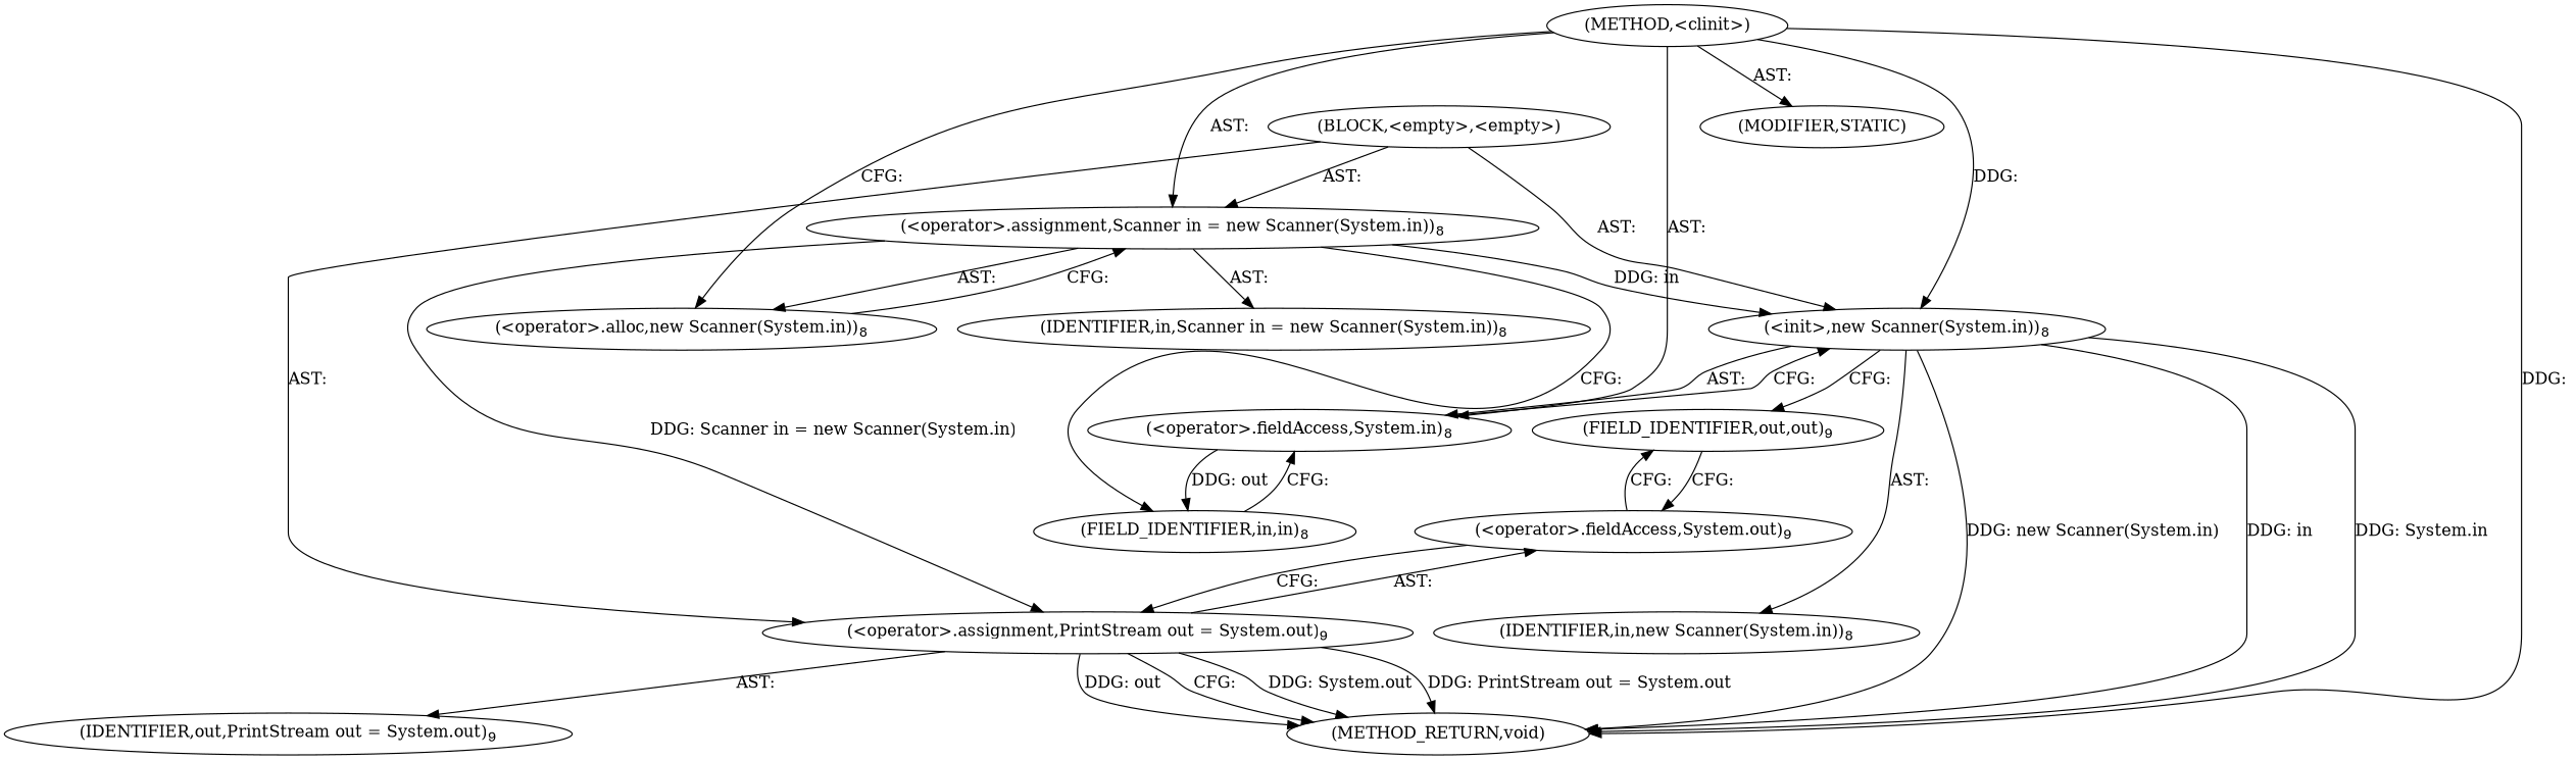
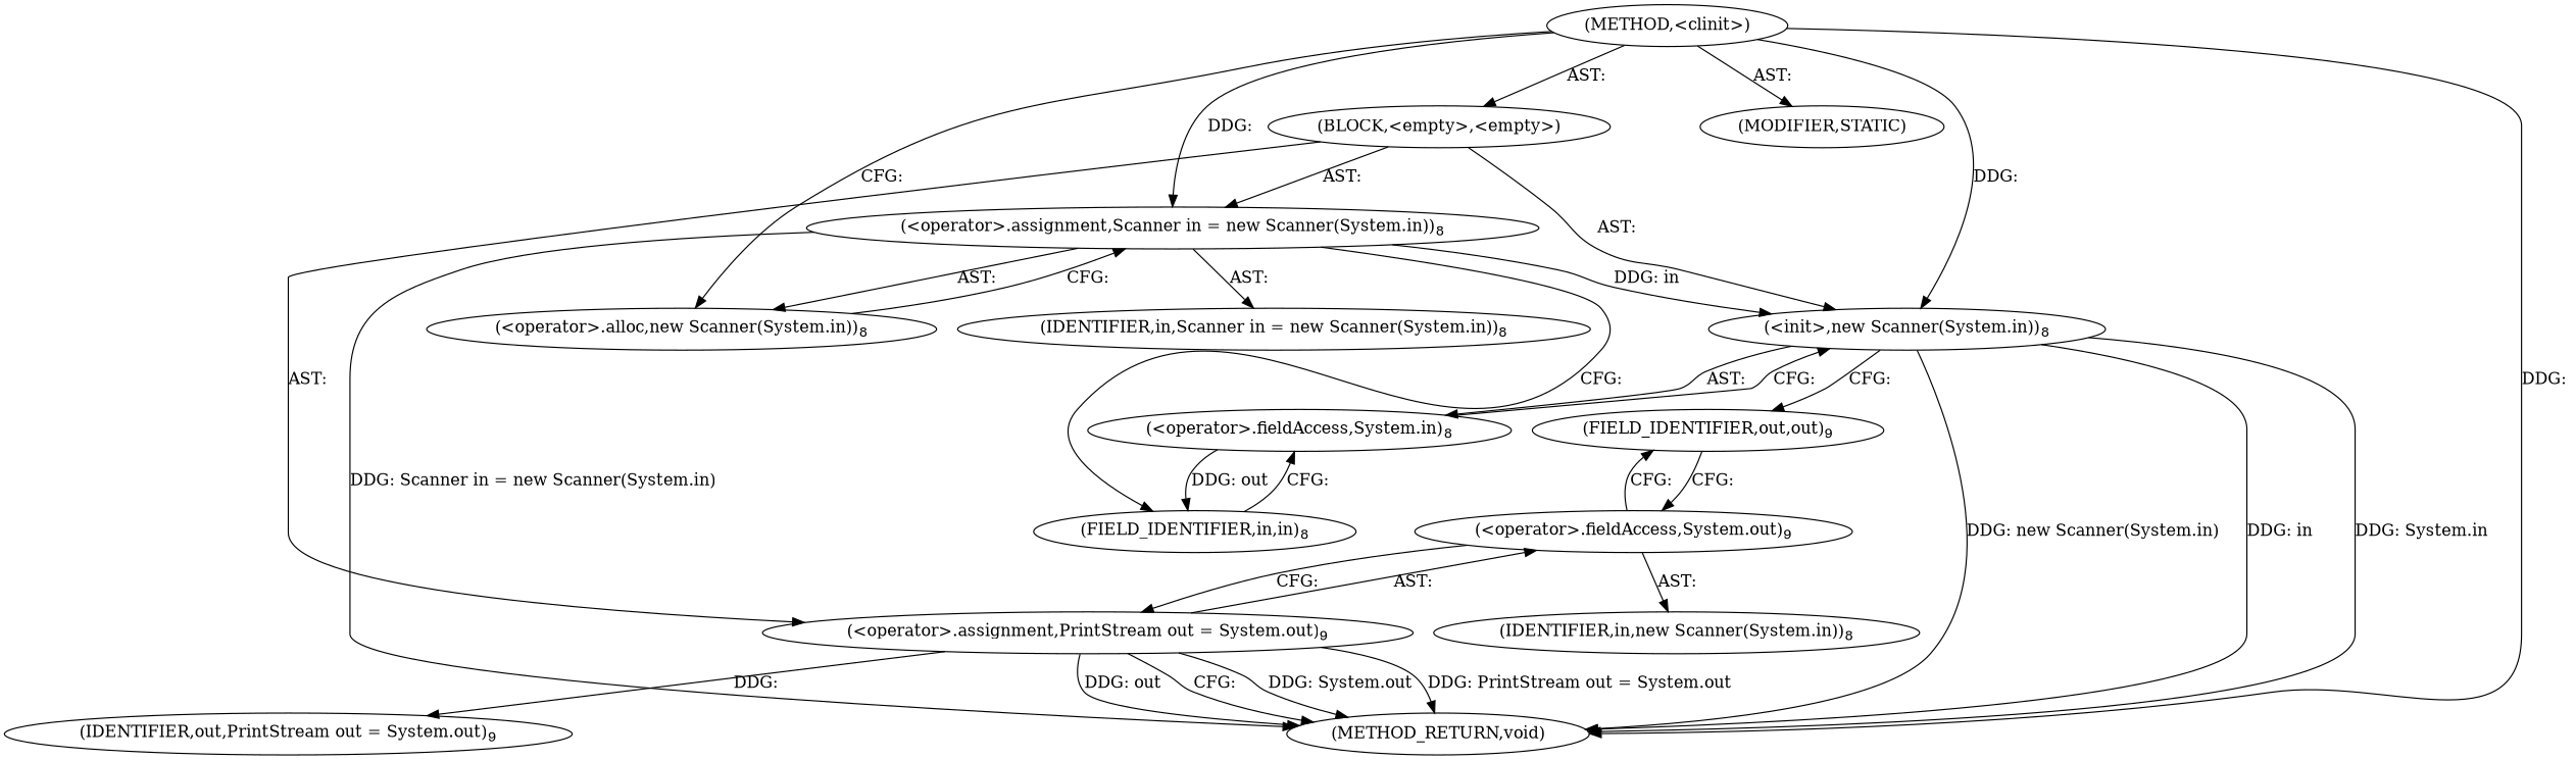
  digraph {
    n1 [label=<(METHOD,&lt;clinit&gt;)>]
    n2 [label=<(BLOCK,&lt;empty&gt;,&lt;empty&gt;)>]
    n3 [label=<(&lt;operator&gt;.assignment,Scanner in = new Scanner(System.in))<SUB>8</SUB>>]
    n4 [label=<(&lt;operator&gt;.alloc,new Scanner(System.in))<SUB>8</SUB>>]
    n5 [label=<(&lt;init&gt;,new Scanner(System.in))<SUB>8</SUB>>]
    n6 [label=<(MODIFIER,STATIC)>]
    n7 [label=<(METHOD_RETURN,void)>]
    n8 [label=<(&lt;operator&gt;.assignment,PrintStream out = System.out)<SUB>9</SUB>>]
    n9 [label=<(IDENTIFIER,in,Scanner in = new Scanner(System.in))<SUB>8</SUB>>]
    n10 [label=<(FIELD_IDENTIFIER,in,in)<SUB>8</SUB>>]
    n11 [label=<(IDENTIFIER,in,new Scanner(System.in))<SUB>8</SUB>>]
    n12 [label=<(&lt;operator&gt;.fieldAccess,System.in)<SUB>8</SUB>>]
    n13 [label=<(FIELD_IDENTIFIER,out,out)<SUB>9</SUB>>]
    n14 [label=<(IDENTIFIER,out,PrintStream out = System.out)<SUB>9</SUB>>]
    n15 [label=<(&lt;operator&gt;.fieldAccess,System.out)<SUB>9</SUB>>]
-   n1 -> n12 [label="AST: "]
-   n1 -> n3 [label="AST: "]
+   n1 -> n2 [label="AST: "]
+   n1 -> n3 [label="DDG: "]
    n1 -> n4 [label="CFG: "]
    n1 -> n5 [label="DDG: "]
    n1 -> n6 [label="AST: "]
    n1 -> n7 [label="DDG: "]
    n2 -> n3 [label="AST: "]
    n2 -> n5 [label="AST: "]
    n2 -> n8 [label="AST: "]
    n3 -> n4 [label="AST: "]
    n3 -> n5 [label="DDG: in"]
-   n3 -> n8 [label="DDG: Scanner in = new Scanner(System.in)"]
+   n3 -> n7 [label="DDG: Scanner in = new Scanner(System.in)"]
    n3 -> n9 [label="AST: "]
    n3 -> n10 [label="CFG: "]
    n4 -> n3 [label="CFG: "]
    n5 -> n7 [label="DDG: in"]
    n5 -> n7 [label="DDG: System.in"]
    n5 -> n7 [label="DDG: new Scanner(System.in)"]
-   n5 -> n11 [label="AST: "]
+   n15 -> n11 [label="AST: "]
    n5 -> n12 [label="AST: "]
    n5 -> n13 [label="CFG: "]
    n8 -> n7 [label="CFG: "]
    n8 -> n7 [label="DDG: System.out"]
    n8 -> n7 [label="DDG: PrintStream out = System.out"]
    n8 -> n7 [label="DDG: out"]
-   n8 -> n14 [label="AST: "]
+   n8 -> n14 [label="DDG: "]
    n8 -> n15 [label="AST: "]
    n10 -> n12 [label="CFG: "]
    n12 -> n5 [label="CFG: "]
    n12 -> n10 [label="DDG: out"]
    n13 -> n15 [label="CFG: "]
    n15 -> n8 [label="CFG: "]
    n15 -> n13 [label="CFG: "]
  }
